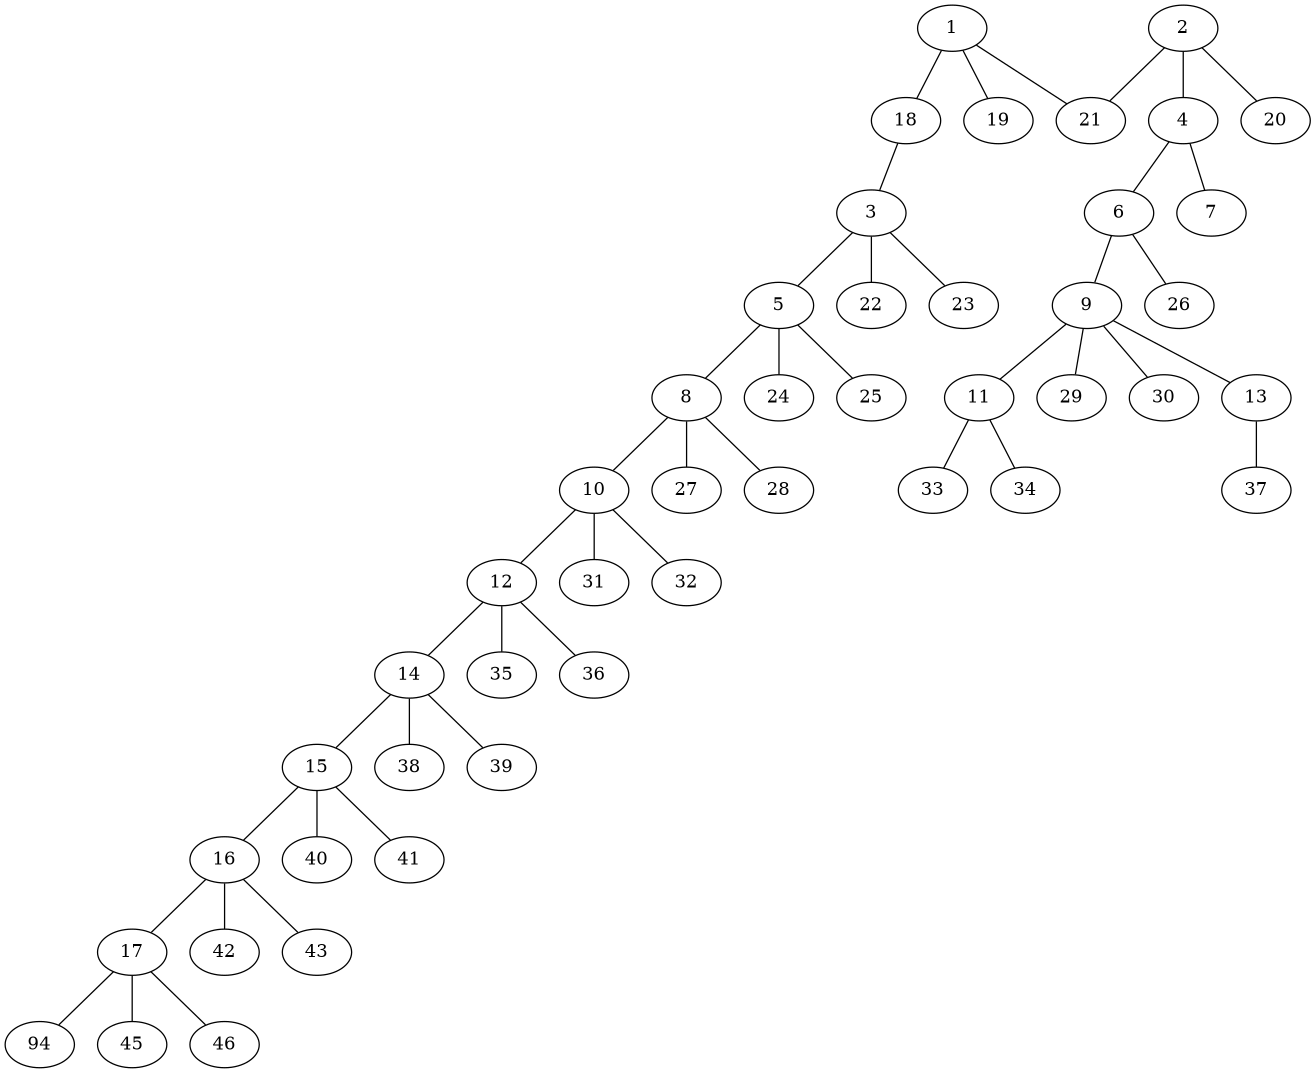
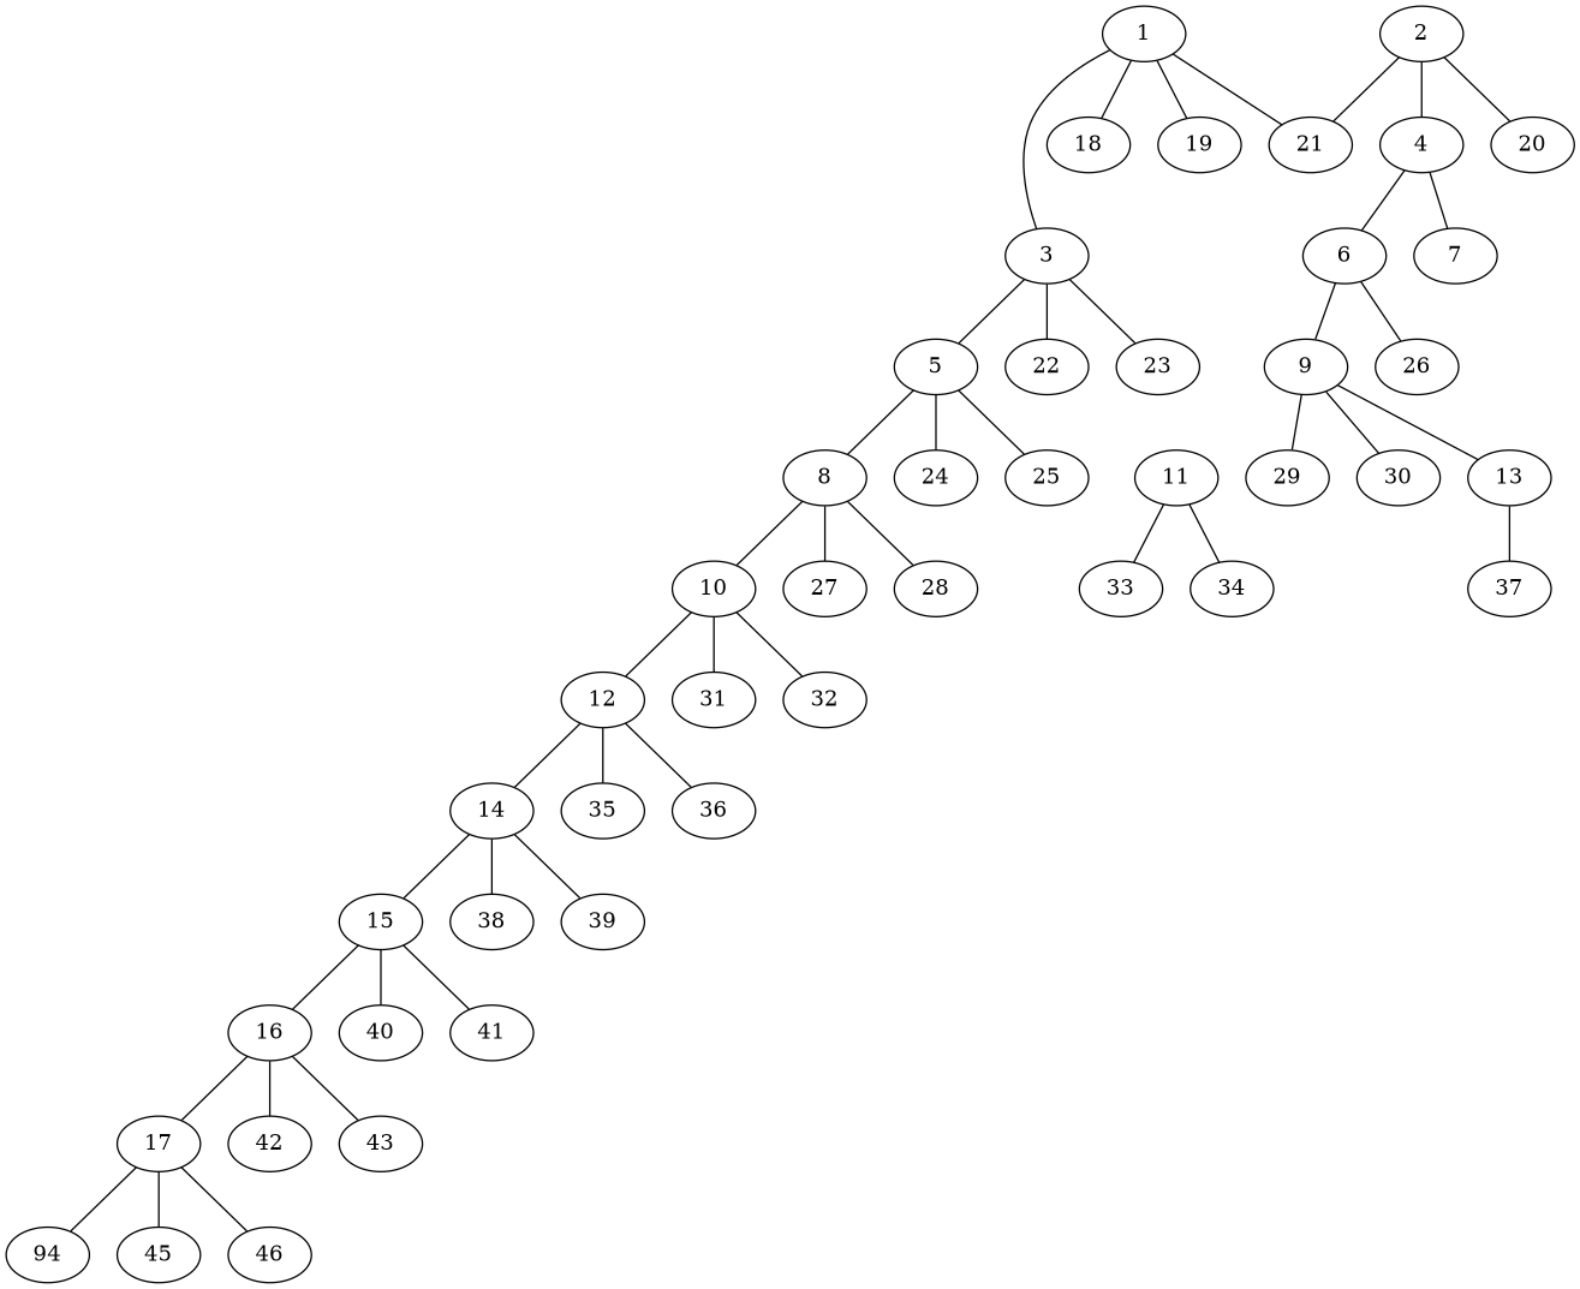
  graph {
    node [chem=H]
    edge [valence=1]
    1 [chem=C]
    3 [chem=C]
    18
    19
    21
    2 [chem=C]
    4 [chem=C]
    20
    5 [chem=C]
    22
    23
    6 [chem=N]
    7 [chem=O]
    8 [chem=C]
    24
    25
    9 [chem=C]
    26
    10 [chem=C]
    27
    28
    11 [chem=C]
    29
    30
    13 [chem=O]
    12 [chem=C]
    31
    32
    33
    34
    14 [chem=C]
    35
    36
    37
    15 [chem=C]
    38
    39
    16 [chem=C]
    40
    41
    17 [chem=C]
    42
    43
    n44 [label=94]
    45
    46
-   18 -- 3
+   1 -- 3
    1 -- 18
    1 -- 19
    1 -- 21
    3 -- 5
    3 -- 22
    3 -- 23
    2 -- 21
    2 -- 4
    2 -- 20
    4 -- 6
    4 -- 7 [valence=2]
    5 -- 8
    5 -- 24
    5 -- 25
    6 -- 9
    6 -- 26
    8 -- 10
    8 -- 27
    8 -- 28
-   9 -- 11
    9 -- 29
    9 -- 30
    9 -- 13
    10 -- 12
    10 -- 31
    10 -- 32
    11 -- 33
    11 -- 34
    13 -- 37
    12 -- 14
    12 -- 35
    12 -- 36
    14 -- 15
    14 -- 38
    14 -- 39
    15 -- 16
    15 -- 40
    15 -- 41
    16 -- 17
    16 -- 42
    16 -- 43
    17 -- n44
    17 -- 45
    17 -- 46
  }
